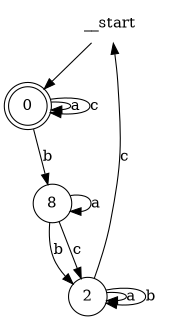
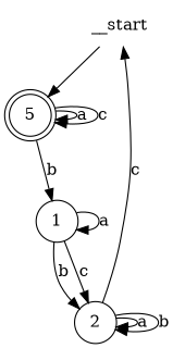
  digraph {
    node [shape=circle]
    __start [shape=none]
-   n2 [label=0 shape=doublecircle]
-   n3 [label=8]
+   n2 [label=5 shape=doublecircle]
+   n3 [label=1]
    n4 [label=2]
    __start -> n2
    n2 -> n2 [label=a]
    n2 -> n2 [label=c]
    n2 -> n3 [label=b]
    n3 -> n3 [label=a]
    n3 -> n4 [label=b]
    n3 -> n4 [label=c]
    n4 -> __start [label=c]
    n4 -> n4 [label=a]
    n4 -> n4 [label=b]
  }
